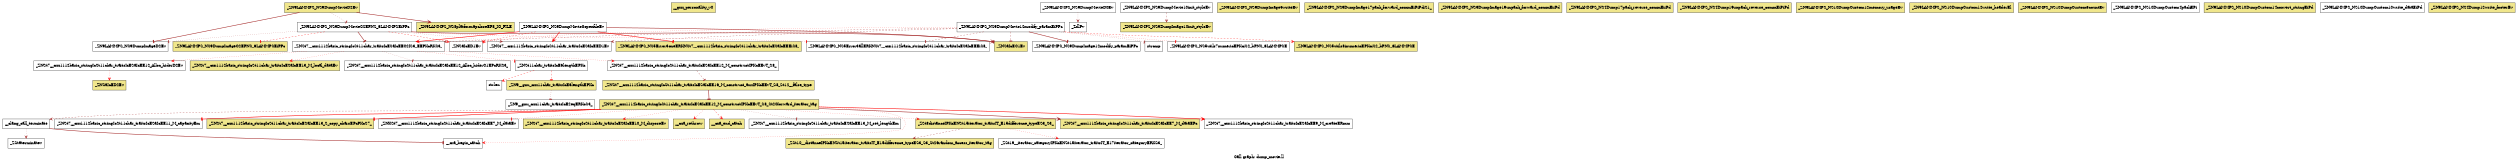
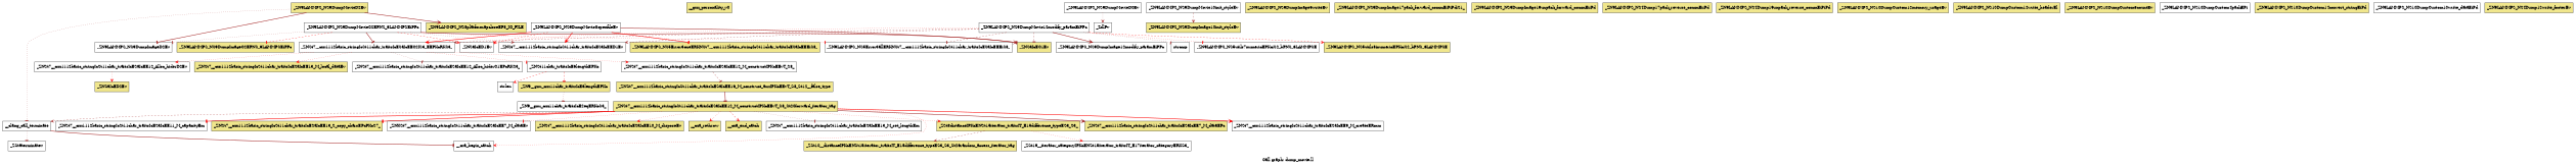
  digraph {
    label="Call graph: dump_movie.ll"
    node [fillcolor=white shape=record style=filled]
    edge [arrowhead=vee color=red style=dotted]
    n1 [label="{_ZN9LAMMPS_NS9DumpMovieC2EPNS_6LAMMPSEiPPc}"]
    n2 [fillcolor=khaki label="{_ZN9LAMMPS_NS9DumpImageC2EPNS_6LAMMPSEiPPc}"]
    n3 [fillcolor=khaki label="{_ZNSaIcEC1Ev}"]
    n4 [label="{_ZNSt7__cxx1112basic_stringIcSt11char_traitsIcESaIcEEC2IS3_EEPKcRKS3_}"]
    n5 [label="{_ZN9LAMMPS_NS9DumpImageD2Ev}"]
    n6 [label="{_ZNSaIcED1Ev}"]
    n7 [label="{_ZN9LAMMPS_NS5Error3allERKNSt7__cxx1112basic_stringIcSt11char_traitsIcESaIcEEEiS8_}"]
    n8 [label="{_ZNSt7__cxx1112basic_stringIcSt11char_traitsIcESaIcEED1Ev}"]
    n9 [fillcolor=khaki label="{_ZNSt7__cxx1112basic_stringIcSt11char_traitsIcESaIcEE13_M_local_dataEv}"]
    n10 [label="{_ZNSt7__cxx1112basic_stringIcSt11char_traitsIcESaIcEE12_Alloc_hiderC1EPcRKS3_}"]
    n11 [label="{_ZNSt11char_traitsIcE6lengthEPKc}"]
    n12 [label="{_ZNSt7__cxx1112basic_stringIcSt11char_traitsIcESaIcEE12_M_constructIPKcEEvT_S8_}"]
    n13 [label="{_ZNSt7__cxx1112basic_stringIcSt11char_traitsIcESaIcEE12_Alloc_hiderD2Ev}"]
    n14 [fillcolor=khaki label="{_ZN9__gnu_cxx11char_traitsIcE6lengthEPKc}"]
    n15 [label="{strlen}"]
    n16 [fillcolor=khaki label="{_ZNSt7__cxx1112basic_stringIcSt11char_traitsIcESaIcEE16_M_construct_auxIPKcEEvT_S8_St12__false_type}"]
    n17 [fillcolor=khaki label="{_ZNSaIcED2Ev}"]
    n18 [fillcolor=khaki label="{_ZN9LAMMPS_NS9DumpMovieD2Ev}"]
    n19 [fillcolor=khaki label="{_ZN9LAMMPS_NS8platform6pcloseEP8_IO_FILE}"]
    n20 [label="{__clang_call_terminate}"]
    n21 [label="{__cxa_begin_catch}"]
    n22 [label="{_ZSt9terminatev}"]
    n23 [label="{_ZN9__gnu_cxx11char_traitsIcE2eqERKcS3_}"]
    n24 [fillcolor=khaki label="{_ZNSt7__cxx1112basic_stringIcSt11char_traitsIcESaIcEE12_M_constructIPKcEEvT_S8_St20forward_iterator_tag}"]
    n25 [fillcolor=khaki label="{__gxx_personality_v0}"]
    n26 [label="{_ZN9LAMMPS_NS9DumpMovieD0Ev}"]
    n27 [label="{_ZdlPv}"]
    n28 [label="{_ZN9LAMMPS_NS9DumpMovie8openfileEv}"]
    n29 [fillcolor=khaki label="{_ZN9LAMMPS_NS5Error3oneERKNSt7__cxx1112basic_stringIcSt11char_traitsIcESaIcEEEiS8_}"]
    n30 [label="{_ZN9LAMMPS_NS9DumpMovie10init_styleEv}"]
    n31 [fillcolor=khaki label="{_ZN9LAMMPS_NS9DumpImage10init_styleEv}"]
    n32 [label="{_ZN9LAMMPS_NS9DumpMovie12modify_paramEiPPc}"]
    n33 [label="{_ZN9LAMMPS_NS9DumpImage12modify_paramEiPPc}"]
    n34 [label="{strcmp}"]
    n35 [label="{_ZN9LAMMPS_NS5utils7numericEPKciS2_bPNS_6LAMMPSE}"]
    n36 [fillcolor=khaki label="{_ZN9LAMMPS_NS5utils8inumericEPKciS2_bPNS_6LAMMPSE}"]
    n37 [fillcolor=khaki label="{_ZSt8distanceIPKcENSt15iterator_traitsIT_E15difference_typeES3_S3_}"]
    n38 [label="{_ZSt19__iterator_categoryIPKcENSt15iterator_traitsIT_E17iterator_categoryERKS3_}"]
    n39 [fillcolor=khaki label="{_ZSt10__distanceIPKcENSt15iterator_traitsIT_E15difference_typeES3_S3_St26random_access_iterator_tag}"]
    n40 [fillcolor=khaki label="{_ZNSt7__cxx1112basic_stringIcSt11char_traitsIcESaIcEE7_M_dataEPc}"]
    n41 [label="{_ZNSt7__cxx1112basic_stringIcSt11char_traitsIcESaIcEE9_M_createERmm}"]
    n42 [label="{_ZNSt7__cxx1112basic_stringIcSt11char_traitsIcESaIcEE11_M_capacityEm}"]
    n43 [fillcolor=khaki label="{_ZNSt7__cxx1112basic_stringIcSt11char_traitsIcESaIcEE13_S_copy_charsEPcPKcS7_}"]
    n44 [label="{_ZNKSt7__cxx1112basic_stringIcSt11char_traitsIcESaIcEE7_M_dataEv}"]
    n45 [fillcolor=khaki label="{_ZNSt7__cxx1112basic_stringIcSt11char_traitsIcESaIcEE10_M_disposeEv}"]
    n46 [fillcolor=khaki label="{__cxa_rethrow}"]
    n47 [fillcolor=khaki label="{__cxa_end_catch}"]
    n48 [fillcolor=khaki label="{_ZN9LAMMPS_NS9DumpImage5writeEv}"]
    n49 [fillcolor=khaki label="{_ZN9LAMMPS_NS9DumpImage17pack_forward_commEiPiPdiS1_}"]
    n50 [fillcolor=khaki label="{_ZN9LAMMPS_NS9DumpImage19unpack_forward_commEiiPd}"]
    n51 [fillcolor=khaki label="{_ZN9LAMMPS_NS4Dump17pack_reverse_commEiiPd}"]
    n52 [fillcolor=khaki label="{_ZN9LAMMPS_NS4Dump19unpack_reverse_commEiPiPd}"]
    n53 [fillcolor=khaki label="{_ZN9LAMMPS_NS10DumpCustom12memory_usageEv}"]
    n54 [fillcolor=khaki label="{_ZN9LAMMPS_NS10DumpCustom12write_headerEl}"]
    n55 [fillcolor=khaki label="{_ZN9LAMMPS_NS10DumpCustom5countEv}"]
    n56 [label="{_ZN9LAMMPS_NS10DumpCustom4packEPi}"]
    n57 [fillcolor=khaki label="{_ZN9LAMMPS_NS10DumpCustom14convert_stringEiPd}"]
    n58 [label="{_ZN9LAMMPS_NS10DumpCustom10write_dataEiPd}"]
    n59 [fillcolor=khaki label="{_ZN9LAMMPS_NS4Dump12write_footerEv}"]
    n60 [label="{_ZNSt7__cxx1112basic_stringIcSt11char_traitsIcESaIcEE13_M_set_lengthEm}"]
    n1 -> n2 [arrowhead=tee style=dashed]
    n1 -> n3 [arrowhead=tee color=brown style=bold]
    n1 -> n4 [arrowhead=tee color=brown style=bold]
    n1 -> n5 [arrowhead=tee color=brown]
    n1 -> n6 [style=dashed]
    n1 -> n7 [arrowhead=tee]
    n1 -> n8 [color=brown]
    n4 -> n9
    n4 -> n10 [arrowhead=tee color=brown]
    n4 -> n11 [arrowhead=tee]
    n4 -> n12
    n4 -> n13
    n11 -> n14 [arrowhead=tee style=dashed]
    n11 -> n15 [style=dashed]
    n12 -> n16 [arrowhead=tee color=brown style=dashed]
    n13 -> n17
    n14 -> n23 [arrowhead=tee color=brown]
    n16 -> n24 [arrowhead=tee color=brown style=bold]
    n18 -> n5 [arrowhead=tee color=brown style=bold]
    n18 -> n19 [color=brown style=bold]
-   n18 -> n1 [arrowhead=tee color=brown]
+   n18 -> n20 [arrowhead=tee color=brown]
    n20 -> n21 [arrowhead=tee color=brown style=bold]
-   n20 -> n22 [color=brown]
+   n20 -> n22 [arrowhead=tee color=brown]
    n24 -> n20 [color=brown style=dashed]
    n24 -> n21
    n24 -> n37
    n24 -> n40 [color=brown style=bold]
    n24 -> n41 [style=bold]
    n24 -> n42 [arrowhead=tee style=bold]
    n24 -> n43 [arrowhead=tee style=bold]
    n24 -> n44 [arrowhead=tee]
    n24 -> n45
    n24 -> n46
    n24 -> n47 [style=dashed]
    n24 -> n60 [arrowhead=tee color=brown]
    n26 -> n27 [color=brown]
    n28 -> n3 [color=brown style=bold]
    n28 -> n4 [style=bold]
    n28 -> n6 [style=dashed]
    n28 -> n8 [style=bold]
    n28 -> n29 [arrowhead=tee style=bold]
    n30 -> n31 [color=brown style=dashed]
    n32 -> n3 [arrowhead=tee color=brown style=dashed]
    n32 -> n4 [color=brown style=dashed]
    n32 -> n6 [arrowhead=tee]
    n32 -> n7 [arrowhead=tee color=brown style=dashed]
    n32 -> n8 [color=brown style=dashed]
-   n32 -> n33 [arrowhead=tee color=brown style=bold]
+   n32 -> n33 [color=brown style=bold]
    n32 -> n34 [arrowhead=tee color=brown]
    n32 -> n35 [arrowhead=tee]
    n32 -> n36 [style=dashed]
    n37 -> n38
    n37 -> n39 [color=brown style=dashed]
  }
